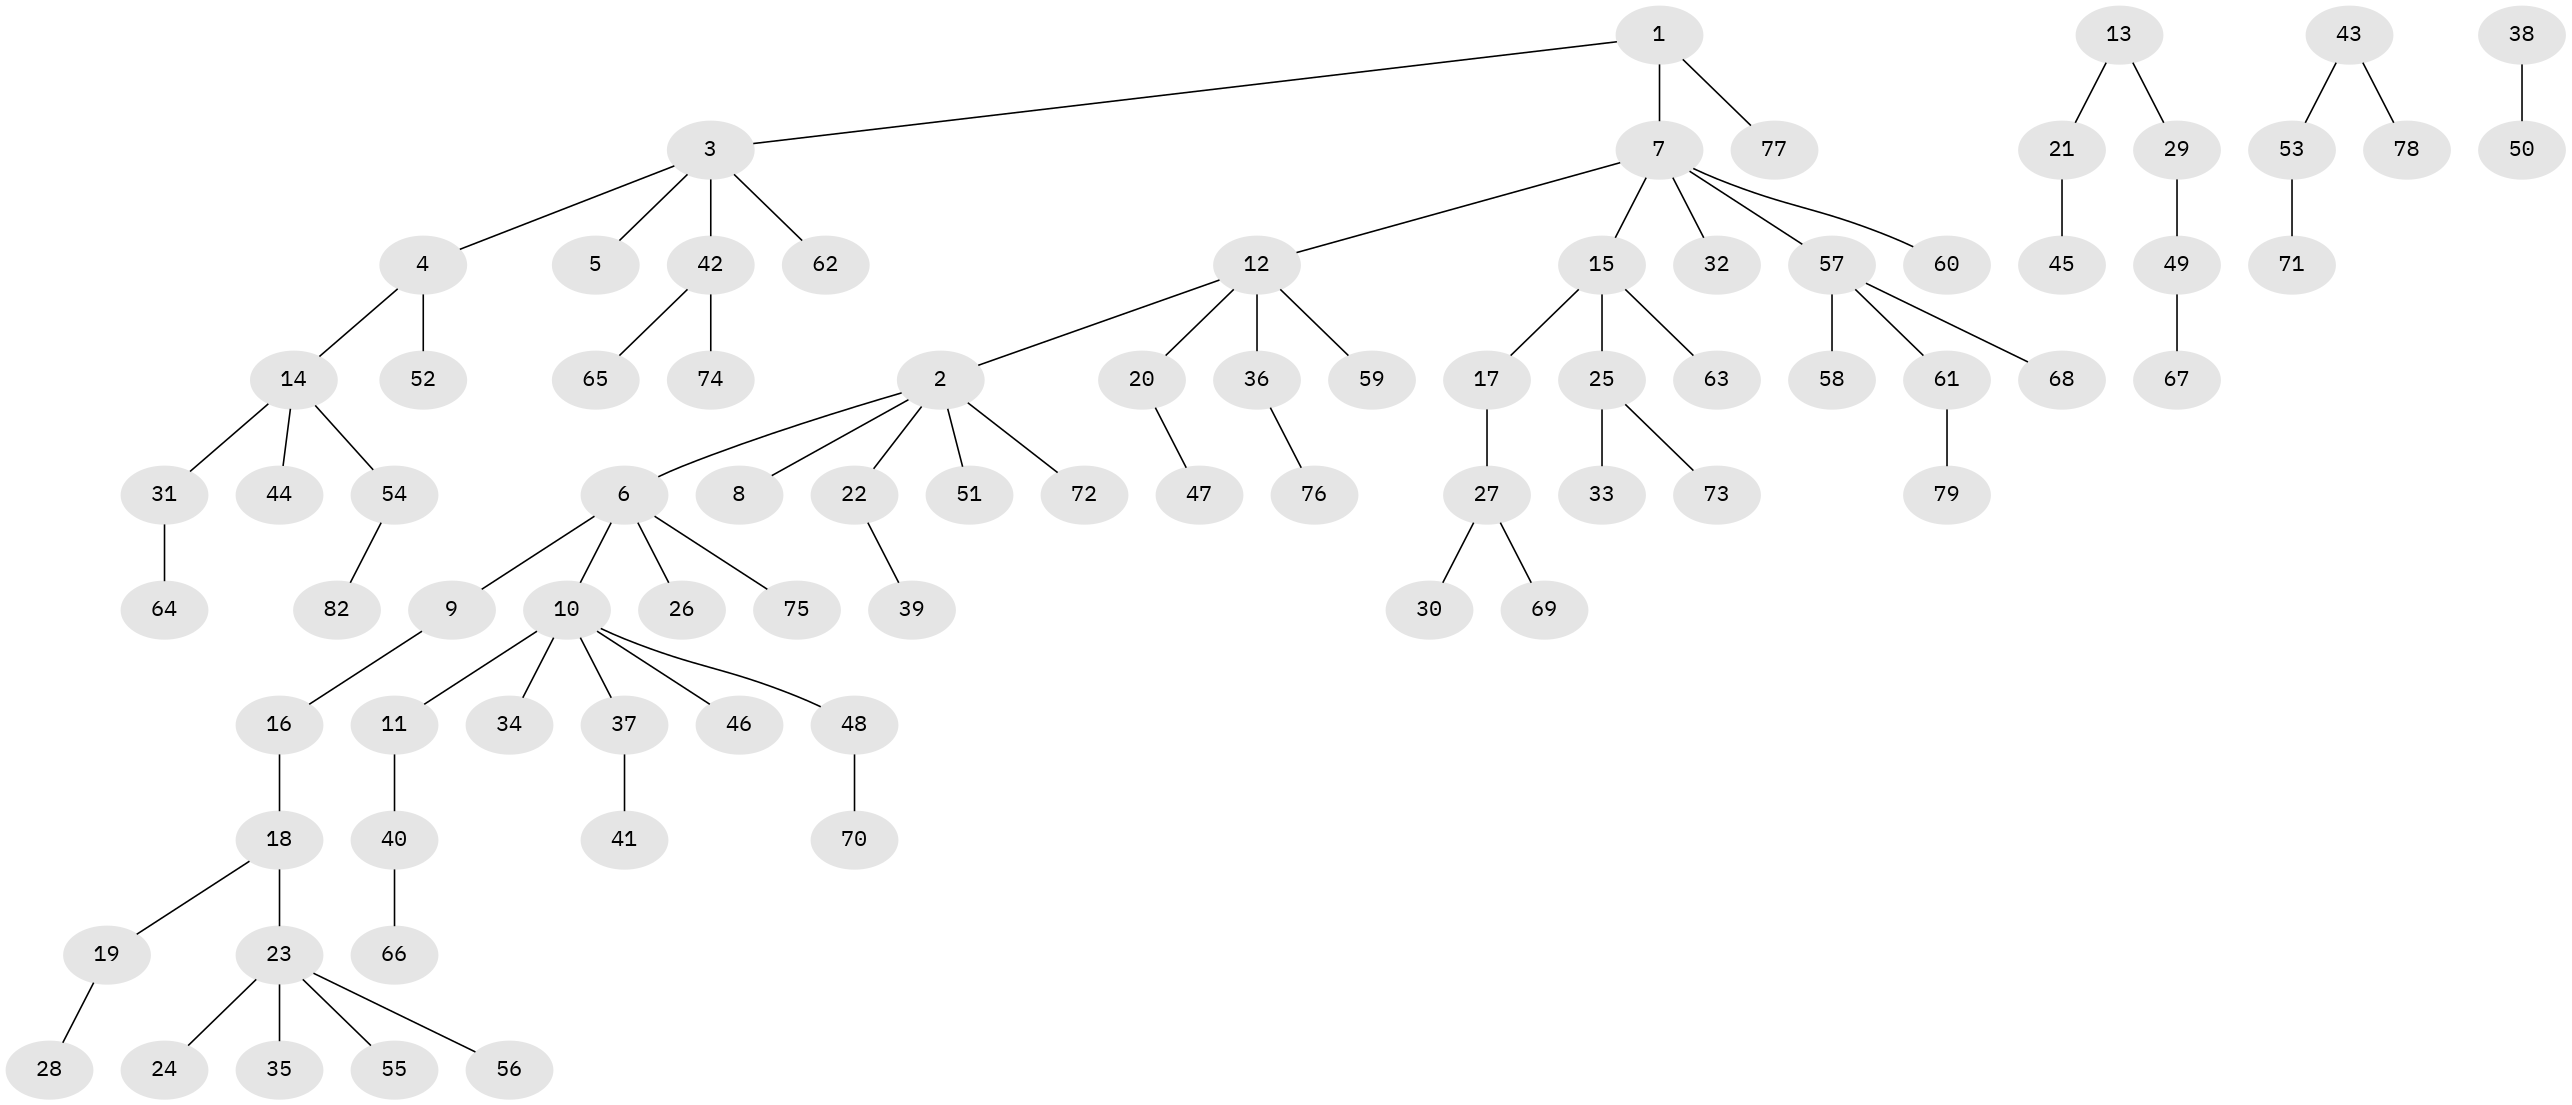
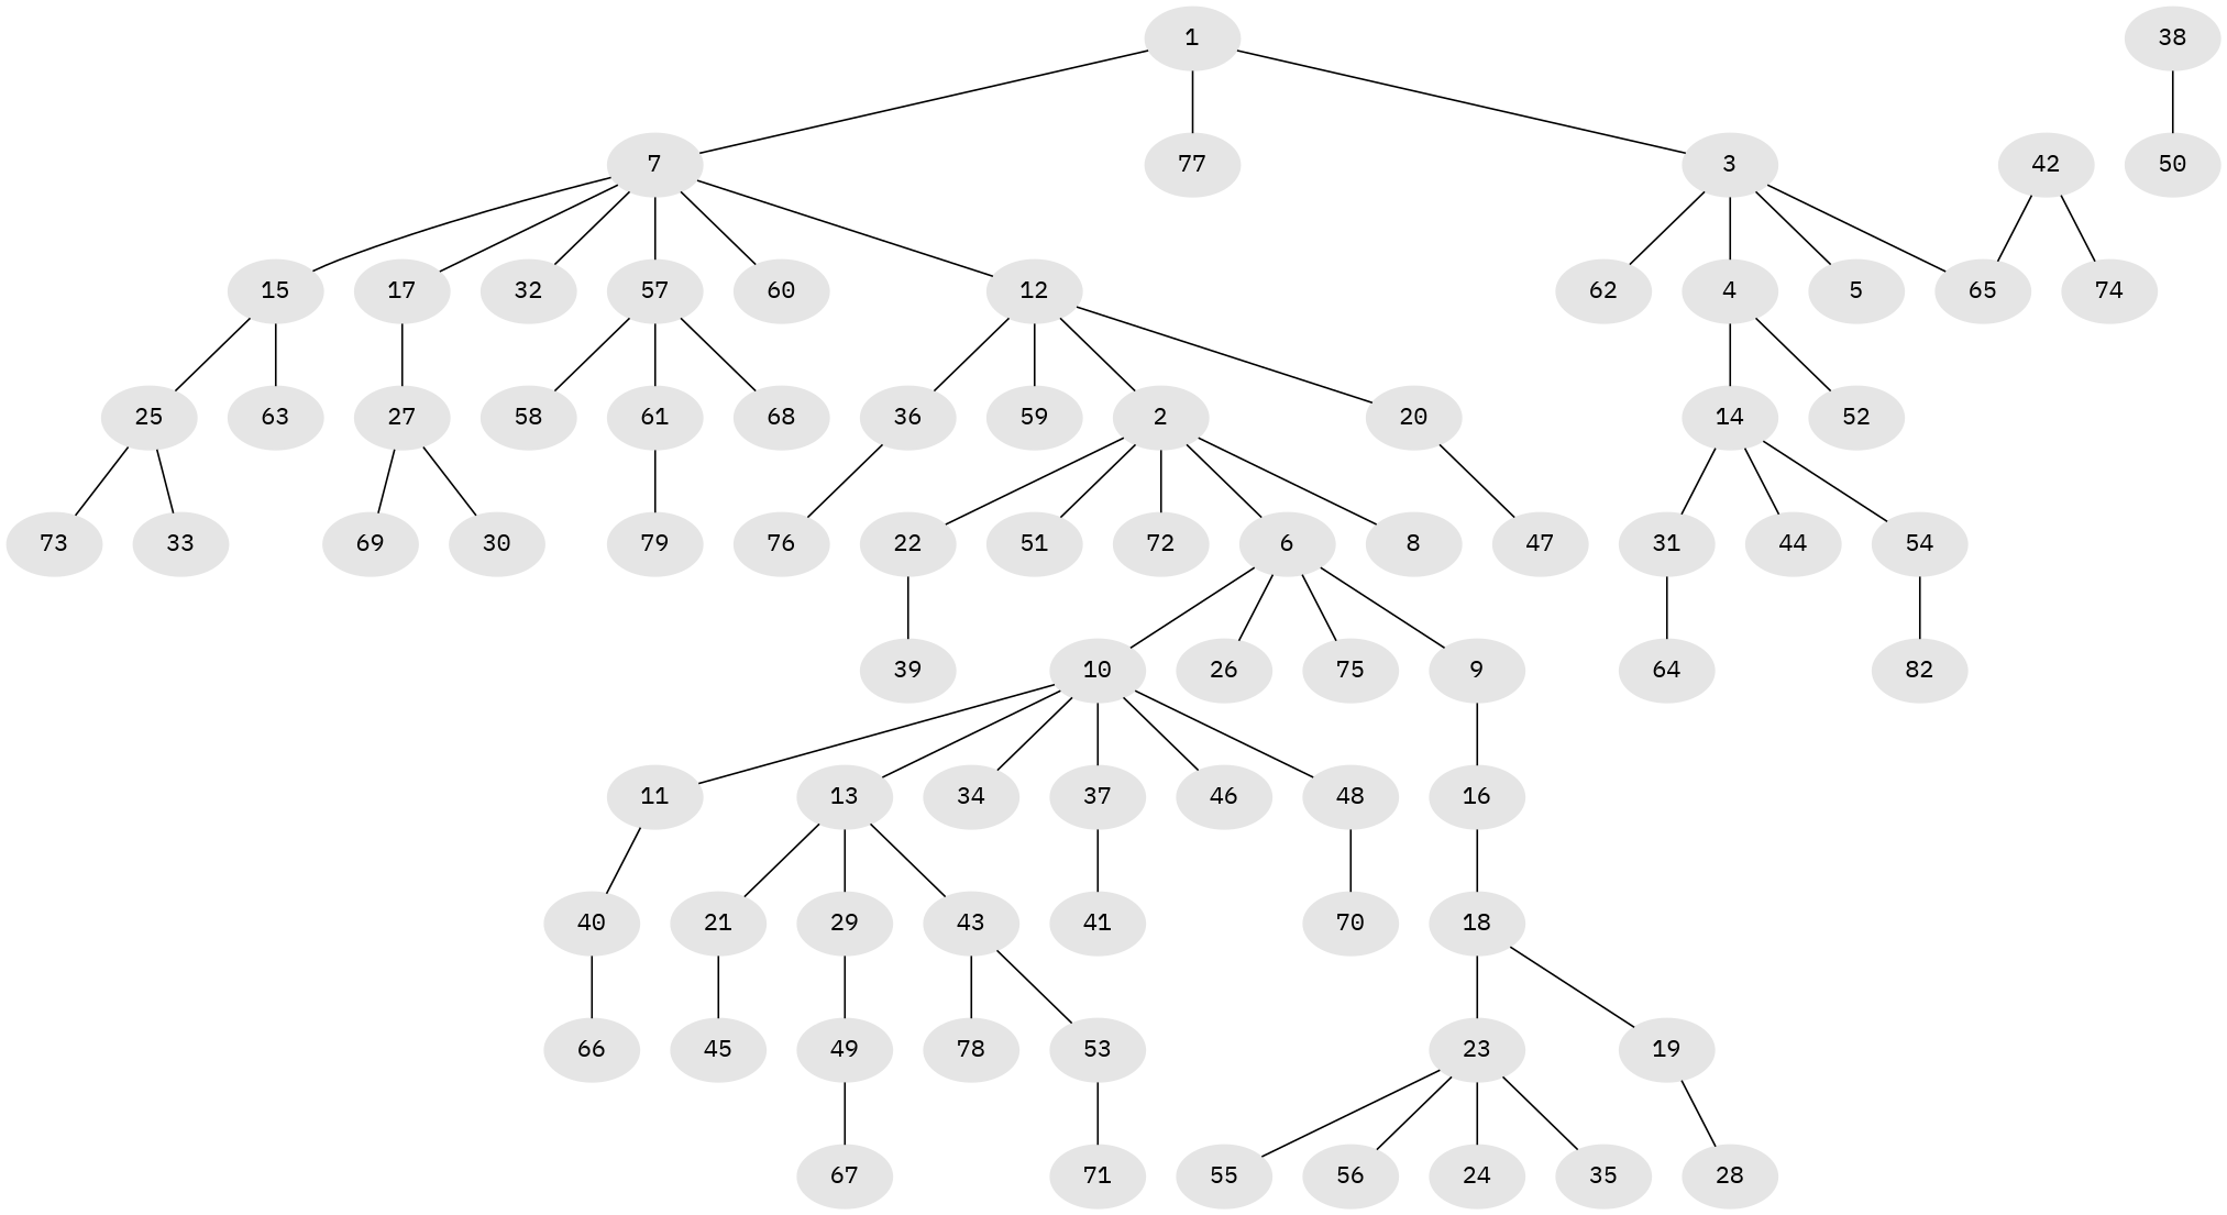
  graph {
    fontname="IBM Plex Mono"
    node [color=gray90 fontname="IBM Plex Mono" style=filled]
    edge [fontname="IBM Plex Mono"]
    1
    3
    7
    77
    2
    6
    8
    22
    51
    72
    4
    5
    42
    62
    12
    15
    17
    32
    57
    60
    9
    10
    26
    75
    39
    14
    52
    65
    74
    31
    44
    54
    16
    11
    13
    34
    37
    46
    48
    20
    36
    59
    25
    63
    27
    58
    61
    68
    18
    40
    21
    29
    43
    41
    70
    66
    47
    76
    45
    49
    53
    78
    64
    n64 [label=82]
    33
    73
    19
    23
    30
    69
    28
    24
    35
    55
    56
    38
    50
    67
    71
    79
    1 -- 3
    1 -- 7
    1 -- 77
    3 -- 4
    3 -- 5
-   3 -- 42
+   3 -- 65
    3 -- 62
    7 -- 12
    7 -- 15
-   15 -- 17
+   7 -- 17
    7 -- 32
    7 -- 57
    7 -- 60
    2 -- 6
    2 -- 8
    2 -- 22
    2 -- 51
    2 -- 72
    6 -- 9
    6 -- 10
    6 -- 26
    6 -- 75
    22 -- 39
    4 -- 14
    4 -- 52
    42 -- 65
    42 -- 74
    12 -- 2
    12 -- 20
    12 -- 36
    12 -- 59
    15 -- 25
    15 -- 63
    17 -- 27
    57 -- 58
    57 -- 61
    57 -- 68
    9 -- 16
    10 -- 11
+   10 -- 13
    10 -- 34
    10 -- 37
    10 -- 46
    10 -- 48
    14 -- 31
    14 -- 44
    14 -- 54
    31 -- 64
    54 -- n64
    16 -- 18
    11 -- 40
    13 -- 21
    13 -- 29
+   13 -- 43
    37 -- 41
    48 -- 70
    20 -- 47
    36 -- 76
    25 -- 33
    25 -- 73
    27 -- 30
    27 -- 69
    61 -- 79
    18 -- 19
    18 -- 23
    40 -- 66
    21 -- 45
    29 -- 49
    43 -- 53
    43 -- 78
    49 -- 67
    53 -- 71
    19 -- 28
    23 -- 24
    23 -- 35
    23 -- 55
    23 -- 56
    38 -- 50
  }
